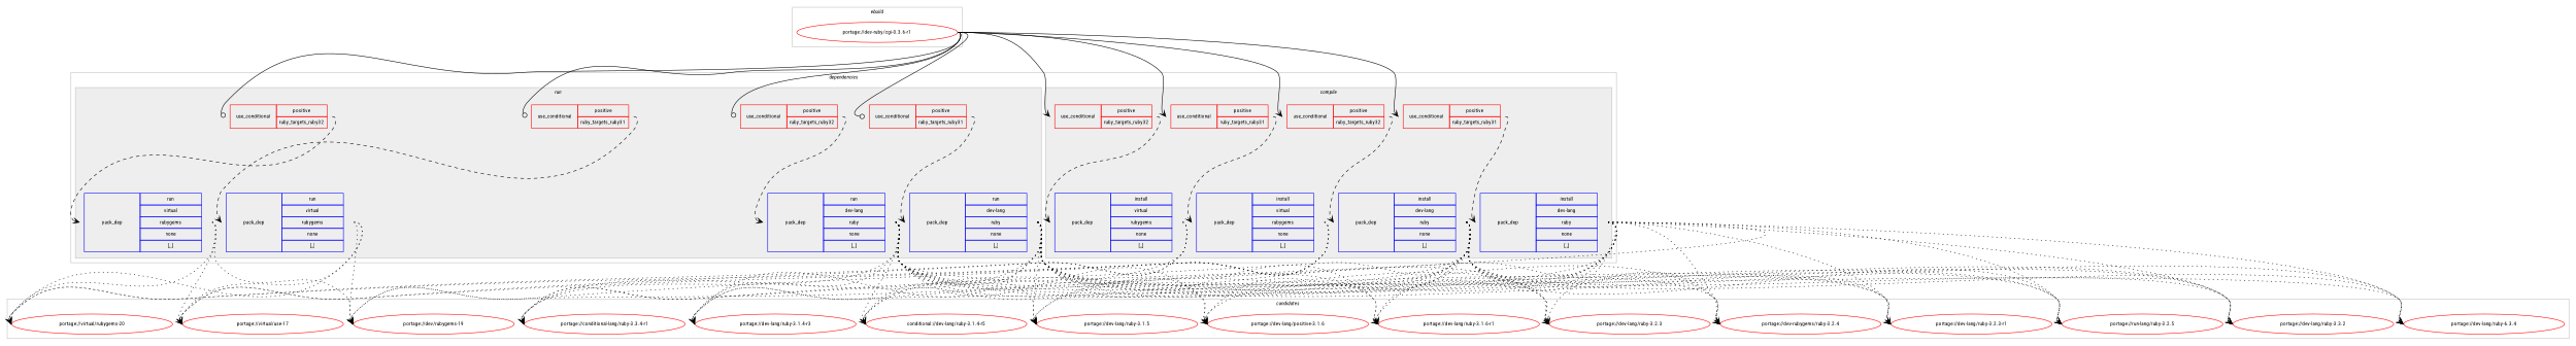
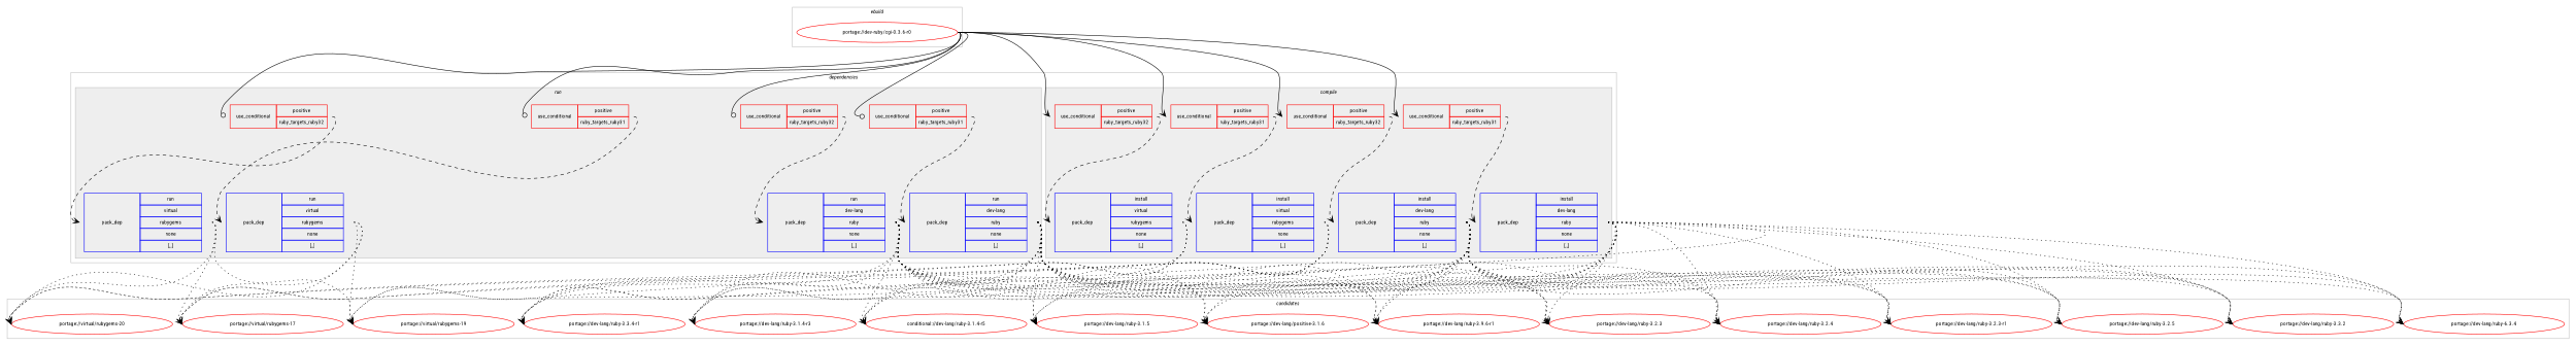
  digraph {
    compound=true
    concentrate=true
    fontname="Roboto Condensed"
    fontsize=10
    newrank=true
    rankdir=TB
    ranksep=1.5
    node [color=red fontname="Roboto Condensed" fontsize=10]
    edge [arrowhead=vee fontname="Roboto Condensed" headport=w style=dotted tailport=e weight=100]
-   n1 [label="portage://dev-ruby/cgi-0.3.6-r1" width=4]
+   n1 [label="portage://dev-ruby/cgi-0.3.6-r0" width=4]
    n2 [color=blue label=<<TABLE BORDER="0" CELLBORDER="1" CELLSPACING="0" CELLPADDING="4" WIDTH="220"><TR><TD ROWSPAN="6" CELLPADDING="30">pack_dep</TD></TR><TR><TD WIDTH="110">install</TD></TR><TR><TD>dev-lang</TD></TR><TR><TD>ruby</TD></TR><TR><TD>none</TD></TR><TR><TD>[,,]</TD></TR></TABLE>> shape=none]
    n3 [label=<<TABLE BORDER="0" CELLBORDER="1" CELLSPACING="0" CELLPADDING="4"><TR><TD ROWSPAN="3" CELLPADDING="10">use_conditional</TD></TR><TR><TD>positive</TD></TR><TR><TD>ruby_targets_ruby31</TD></TR></TABLE>> shape=none]
    n4 [color=blue label=<<TABLE BORDER="0" CELLBORDER="1" CELLSPACING="0" CELLPADDING="4" WIDTH="220"><TR><TD ROWSPAN="6" CELLPADDING="30">pack_dep</TD></TR><TR><TD WIDTH="110">install</TD></TR><TR><TD>virtual</TD></TR><TR><TD>rubygems</TD></TR><TR><TD>none</TD></TR><TR><TD>[,,]</TD></TR></TABLE>> shape=none]
    n5 [label=<<TABLE BORDER="0" CELLBORDER="1" CELLSPACING="0" CELLPADDING="4"><TR><TD ROWSPAN="3" CELLPADDING="10">use_conditional</TD></TR><TR><TD>positive</TD></TR><TR><TD>ruby_targets_ruby31</TD></TR></TABLE>> shape=none]
    n6 [color=blue label=<<TABLE BORDER="0" CELLBORDER="1" CELLSPACING="0" CELLPADDING="4" WIDTH="220"><TR><TD ROWSPAN="6" CELLPADDING="30">pack_dep</TD></TR><TR><TD WIDTH="110">install</TD></TR><TR><TD>dev-lang</TD></TR><TR><TD>ruby</TD></TR><TR><TD>none</TD></TR><TR><TD>[,,]</TD></TR></TABLE>> shape=none]
    n7 [label=<<TABLE BORDER="0" CELLBORDER="1" CELLSPACING="0" CELLPADDING="4"><TR><TD ROWSPAN="3" CELLPADDING="10">use_conditional</TD></TR><TR><TD>positive</TD></TR><TR><TD>ruby_targets_ruby32</TD></TR></TABLE>> shape=none]
    n8 [color=blue label=<<TABLE BORDER="0" CELLBORDER="1" CELLSPACING="0" CELLPADDING="4" WIDTH="220"><TR><TD ROWSPAN="6" CELLPADDING="30">pack_dep</TD></TR><TR><TD WIDTH="110">install</TD></TR><TR><TD>virtual</TD></TR><TR><TD>rubygems</TD></TR><TR><TD>none</TD></TR><TR><TD>[,,]</TD></TR></TABLE>> shape=none]
    n9 [label=<<TABLE BORDER="0" CELLBORDER="1" CELLSPACING="0" CELLPADDING="4"><TR><TD ROWSPAN="3" CELLPADDING="10">use_conditional</TD></TR><TR><TD>positive</TD></TR><TR><TD>ruby_targets_ruby32</TD></TR></TABLE>> shape=none]
    n10 [color=blue label=<<TABLE BORDER="0" CELLBORDER="1" CELLSPACING="0" CELLPADDING="4" WIDTH="220"><TR><TD ROWSPAN="6" CELLPADDING="30">pack_dep</TD></TR><TR><TD WIDTH="110">run</TD></TR><TR><TD>dev-lang</TD></TR><TR><TD>ruby</TD></TR><TR><TD>none</TD></TR><TR><TD>[,,]</TD></TR></TABLE>> shape=none]
    n11 [label=<<TABLE BORDER="0" CELLBORDER="1" CELLSPACING="0" CELLPADDING="4"><TR><TD ROWSPAN="3" CELLPADDING="10">use_conditional</TD></TR><TR><TD>positive</TD></TR><TR><TD>ruby_targets_ruby31</TD></TR></TABLE>> shape=none]
    n12 [color=blue label=<<TABLE BORDER="0" CELLBORDER="1" CELLSPACING="0" CELLPADDING="4" WIDTH="220"><TR><TD ROWSPAN="6" CELLPADDING="30">pack_dep</TD></TR><TR><TD WIDTH="110">run</TD></TR><TR><TD>virtual</TD></TR><TR><TD>rubygems</TD></TR><TR><TD>none</TD></TR><TR><TD>[,,]</TD></TR></TABLE>> shape=none]
    n13 [label=<<TABLE BORDER="0" CELLBORDER="1" CELLSPACING="0" CELLPADDING="4"><TR><TD ROWSPAN="3" CELLPADDING="10">use_conditional</TD></TR><TR><TD>positive</TD></TR><TR><TD>ruby_targets_ruby31</TD></TR></TABLE>> shape=none]
    n14 [color=blue label=<<TABLE BORDER="0" CELLBORDER="1" CELLSPACING="0" CELLPADDING="4" WIDTH="220"><TR><TD ROWSPAN="6" CELLPADDING="30">pack_dep</TD></TR><TR><TD WIDTH="110">run</TD></TR><TR><TD>dev-lang</TD></TR><TR><TD>ruby</TD></TR><TR><TD>none</TD></TR><TR><TD>[,,]</TD></TR></TABLE>> shape=none]
    n15 [label=<<TABLE BORDER="0" CELLBORDER="1" CELLSPACING="0" CELLPADDING="4"><TR><TD ROWSPAN="3" CELLPADDING="10">use_conditional</TD></TR><TR><TD>positive</TD></TR><TR><TD>ruby_targets_ruby32</TD></TR></TABLE>> shape=none]
    n16 [color=blue label=<<TABLE BORDER="0" CELLBORDER="1" CELLSPACING="0" CELLPADDING="4" WIDTH="220"><TR><TD ROWSPAN="6" CELLPADDING="30">pack_dep</TD></TR><TR><TD WIDTH="110">run</TD></TR><TR><TD>virtual</TD></TR><TR><TD>rubygems</TD></TR><TR><TD>none</TD></TR><TR><TD>[,,]</TD></TR></TABLE>> shape=none]
    n17 [label=<<TABLE BORDER="0" CELLBORDER="1" CELLSPACING="0" CELLPADDING="4"><TR><TD ROWSPAN="3" CELLPADDING="10">use_conditional</TD></TR><TR><TD>positive</TD></TR><TR><TD>ruby_targets_ruby32</TD></TR></TABLE>> shape=none]
-   n18 [label="portage://conditional-lang/ruby-3.3.4-r1" width=4]
+   n18 [label="portage://dev-lang/ruby-3.3.4-r1" width=4]
    n19 [label="portage://dev-lang/ruby-6.3.4" width=4]
    n20 [label="portage://dev-lang/ruby-3.3.2" width=4]
-   n21 [label="portage://run-lang/ruby-3.2.5" width=4]
+   n21 [label="portage://dev-lang/ruby-3.2.5" width=4]
    n22 [label="portage://dev-lang/ruby-3.2.3-r1" width=4]
-   n23 [label="portage://dev-rubygems/ruby-3.2.4" width=4]
+   n23 [label="portage://dev-lang/ruby-3.2.4" width=4]
    n24 [label="portage://dev-lang/ruby-3.2.3" width=4]
-   n25 [label="portage://dev-lang/ruby-3.1.6-r1" width=4]
+   n25 [label="portage://dev-lang/ruby-3.9.6-r1" width=4]
    n26 [label="portage://dev-lang/positive-3.1.6" width=4]
    n27 [label="portage://dev-lang/ruby-3.1.5" width=4]
    n28 [label="conditional://dev-lang/ruby-3.1.4-r5" width=4]
    n29 [label="portage://dev-lang/ruby-3.1.4-r3" width=4]
    n30 [label="portage://virtual/rubygems-20" width=4]
-   n31 [label="portage://dev/rubygems-19" width=4]
-   n32 [label="portage://virtual/use-17" width=4]
+   n31 [label="portage://virtual/rubygems-19" width=4]
+   n32 [label="portage://virtual/rubygems-17" width=4]
    subgraph cluster_1 {
      color=gray
      label=<<i>ebuild</i>>
      n1
    }
    subgraph cluster_2 {
      color=gray
      label=<<i>dependencies</i>>
      subgraph cluster_3 {
        color=gray
        fillcolor="#eeeeee"
        label=<<i>compile</i>>
        style=filled
        subgraph sub_4 {
          color=gray
          fillcolor="#eeeeee"
          label=<<i>compile</i>>
          style=filled
          n3
          subgraph sub_5 {
            color=gray
            fillcolor="#eeeeee"
            label=<<i>compile</i>>
            style=filled
            n2
          }
        }
        subgraph sub_6 {
          color=gray
          fillcolor="#eeeeee"
          label=<<i>compile</i>>
          style=filled
          n5
          subgraph sub_7 {
            color=gray
            fillcolor="#eeeeee"
            label=<<i>compile</i>>
            style=filled
            n4
          }
        }
        subgraph sub_8 {
          color=gray
          fillcolor="#eeeeee"
          label=<<i>compile</i>>
          style=filled
          n7
          subgraph sub_9 {
            color=gray
            fillcolor="#eeeeee"
            label=<<i>compile</i>>
            style=filled
            n6
          }
        }
        subgraph sub_10 {
          color=gray
          fillcolor="#eeeeee"
          label=<<i>compile</i>>
          style=filled
          n9
          subgraph sub_11 {
            color=gray
            fillcolor="#eeeeee"
            label=<<i>compile</i>>
            style=filled
            n8
          }
        }
      }
      subgraph cluster_12 {
        color=gray
        fillcolor="#eeeeee"
        label=<<i>compile and run</i>>
        style=filled
      }
      subgraph cluster_13 {
        color=gray
        fillcolor="#eeeeee"
        label=<<i>run</i>>
        style=filled
        subgraph sub_14 {
          color=gray
          fillcolor="#eeeeee"
          label=<<i>run</i>>
          style=filled
          n11
          subgraph sub_15 {
            color=gray
            fillcolor="#eeeeee"
            label=<<i>run</i>>
            style=filled
            n10
          }
        }
        subgraph sub_16 {
          color=gray
          fillcolor="#eeeeee"
          label=<<i>run</i>>
          style=filled
          n13
          subgraph sub_17 {
            color=gray
            fillcolor="#eeeeee"
            label=<<i>run</i>>
            style=filled
            n12
          }
        }
        subgraph sub_18 {
          color=gray
          fillcolor="#eeeeee"
          label=<<i>run</i>>
          style=filled
          n15
          subgraph sub_19 {
            color=gray
            fillcolor="#eeeeee"
            label=<<i>run</i>>
            style=filled
            n14
          }
        }
        subgraph sub_20 {
          color=gray
          fillcolor="#eeeeee"
          label=<<i>run</i>>
          style=filled
          n17
          subgraph sub_21 {
            color=gray
            fillcolor="#eeeeee"
            label=<<i>run</i>>
            style=filled
            n16
          }
        }
      }
    }
    subgraph cluster_22 {
      color=gray
      label=<<i>candidates</i>>
      rank=same
      subgraph sub_23 {
        color=black
        label=<<i>candidates</i>>
        nodesep=1
        rank=same
        n18
        n19
        n20
        n21
        n22
        n23
        n24
        n25
        n26
        n27
        n28
        n29
      }
      subgraph sub_24 {
        color=black
        label=<<i>candidates</i>>
        nodesep=1
        rank=same
        n18
        n19
        n20
        n21
        n22
        n23
        n24
        n25
        n26
        n27
        n28
        n29
      }
      subgraph sub_25 {
        color=black
        label=<<i>candidates</i>>
        nodesep=1
        rank=same
        n30
        n31
        n32
      }
      subgraph sub_26 {
        color=black
        label=<<i>candidates</i>>
        nodesep=1
        rank=same
        n18
        n19
        n20
        n21
        n22
        n23
        n24
        n25
        n26
        n27
        n28
        n29
      }
      subgraph sub_27 {
        color=black
        label=<<i>candidates</i>>
        nodesep=1
        rank=same
        n30
        n31
        n32
      }
      subgraph sub_28 {
        color=black
        label=<<i>candidates</i>>
        nodesep=1
        rank=same
        n30
        n31
        n32
      }
      subgraph sub_29 {
        color=black
        label=<<i>candidates</i>>
        nodesep=1
        rank=same
        n18
        n19
        n20
        n21
        n22
        n23
        n24
        n25
        n26
        n27
        n28
        n29
      }
      subgraph sub_30 {
        color=black
        label=<<i>candidates</i>>
        nodesep=1
        rank=same
        n30
        n31
        n32
      }
    }
    n1 -> n3 [style=solid weight=20]
    n1 -> n5 [style=solid weight=20]
    n1 -> n7 [style=solid weight=20]
    n1 -> n9 [style=solid weight=20]
    n1 -> n11 [arrowhead=odot style=solid weight=20]
    n1 -> n13 [arrowhead=odot style=solid weight=20]
    n1 -> n15 [arrowhead=odot style=solid weight=20]
    n1 -> n17 [arrowhead=odot style=solid weight=20]
    n2 -> n18
    n2 -> n19
    n2 -> n20
    n2 -> n21
    n2 -> n22
    n2 -> n23
    n2 -> n24
    n2 -> n25
    n2 -> n26
    n2 -> n27
    n2 -> n28
    n2 -> n29
    n3 -> n2 [style=dashed weight=20]
    n4 -> n30
    n4 -> n31
    n4 -> n32
    n5 -> n4 [style=dashed weight=20]
    n6 -> n18
    n6 -> n19
    n6 -> n20
    n6 -> n21
    n6 -> n22
    n6 -> n23
    n6 -> n24
    n6 -> n25
    n6 -> n26
    n6 -> n27
    n6 -> n28
    n6 -> n29
    n7 -> n6 [style=dashed weight=20]
    n8 -> n30
    n8 -> n31
    n8 -> n32
    n9 -> n8 [style=dashed weight=20]
    n10 -> n18
    n10 -> n19
    n10 -> n20
    n10 -> n21
    n10 -> n22
    n10 -> n23
    n10 -> n24
    n10 -> n25
    n10 -> n26
    n10 -> n27
    n10 -> n28
    n10 -> n29
    n11 -> n10 [style=dashed weight=20]
    n12 -> n30
    n12 -> n31
    n12 -> n32
    n13 -> n12 [style=dashed weight=20]
    n14 -> n18
    n14 -> n19
    n14 -> n20
    n14 -> n21
    n14 -> n22
    n14 -> n23
    n14 -> n24
    n14 -> n25
    n14 -> n26
    n14 -> n27
    n14 -> n28
    n14 -> n29
    n15 -> n14 [style=dashed weight=20]
    n16 -> n30
    n16 -> n31
    n16 -> n32
    n17 -> n16 [style=dashed weight=20]
  }
